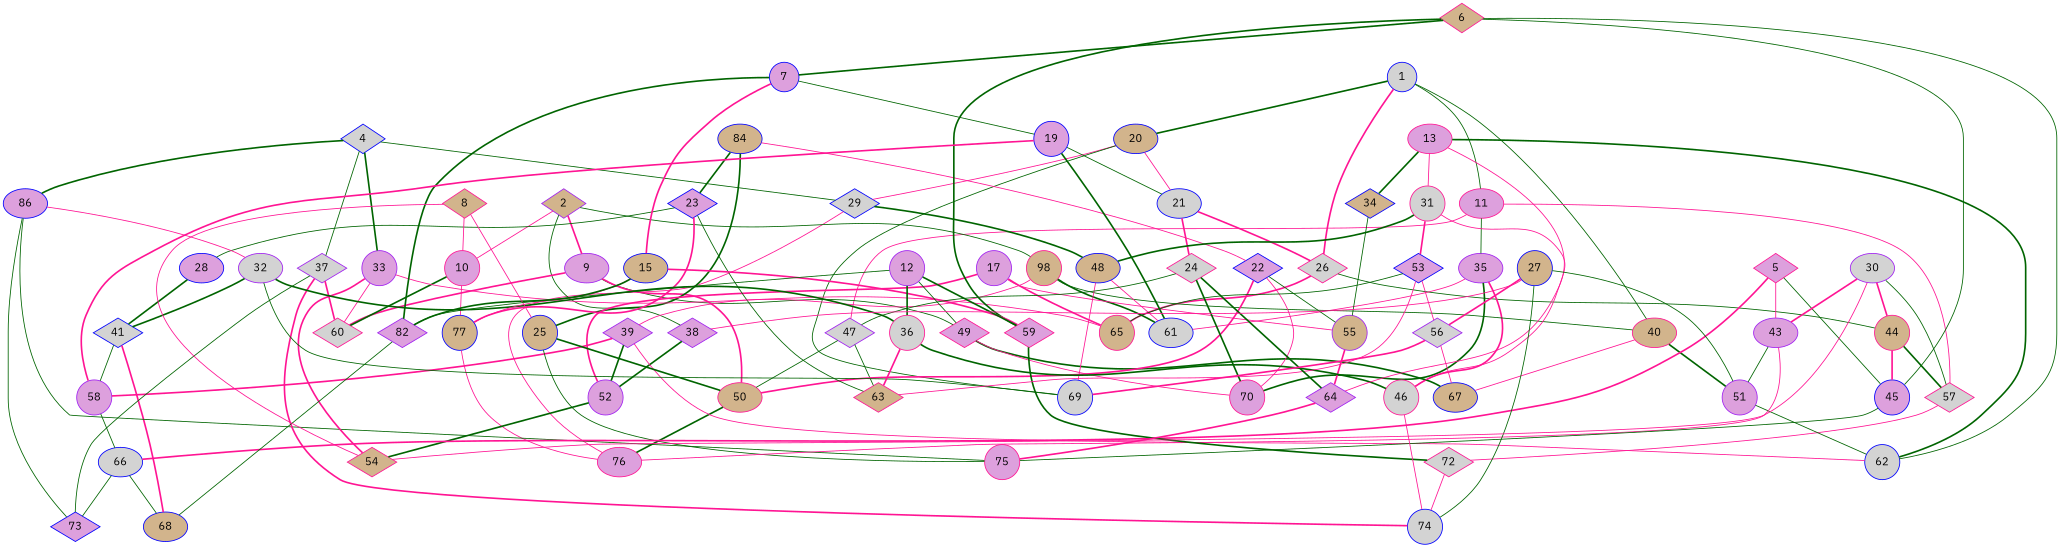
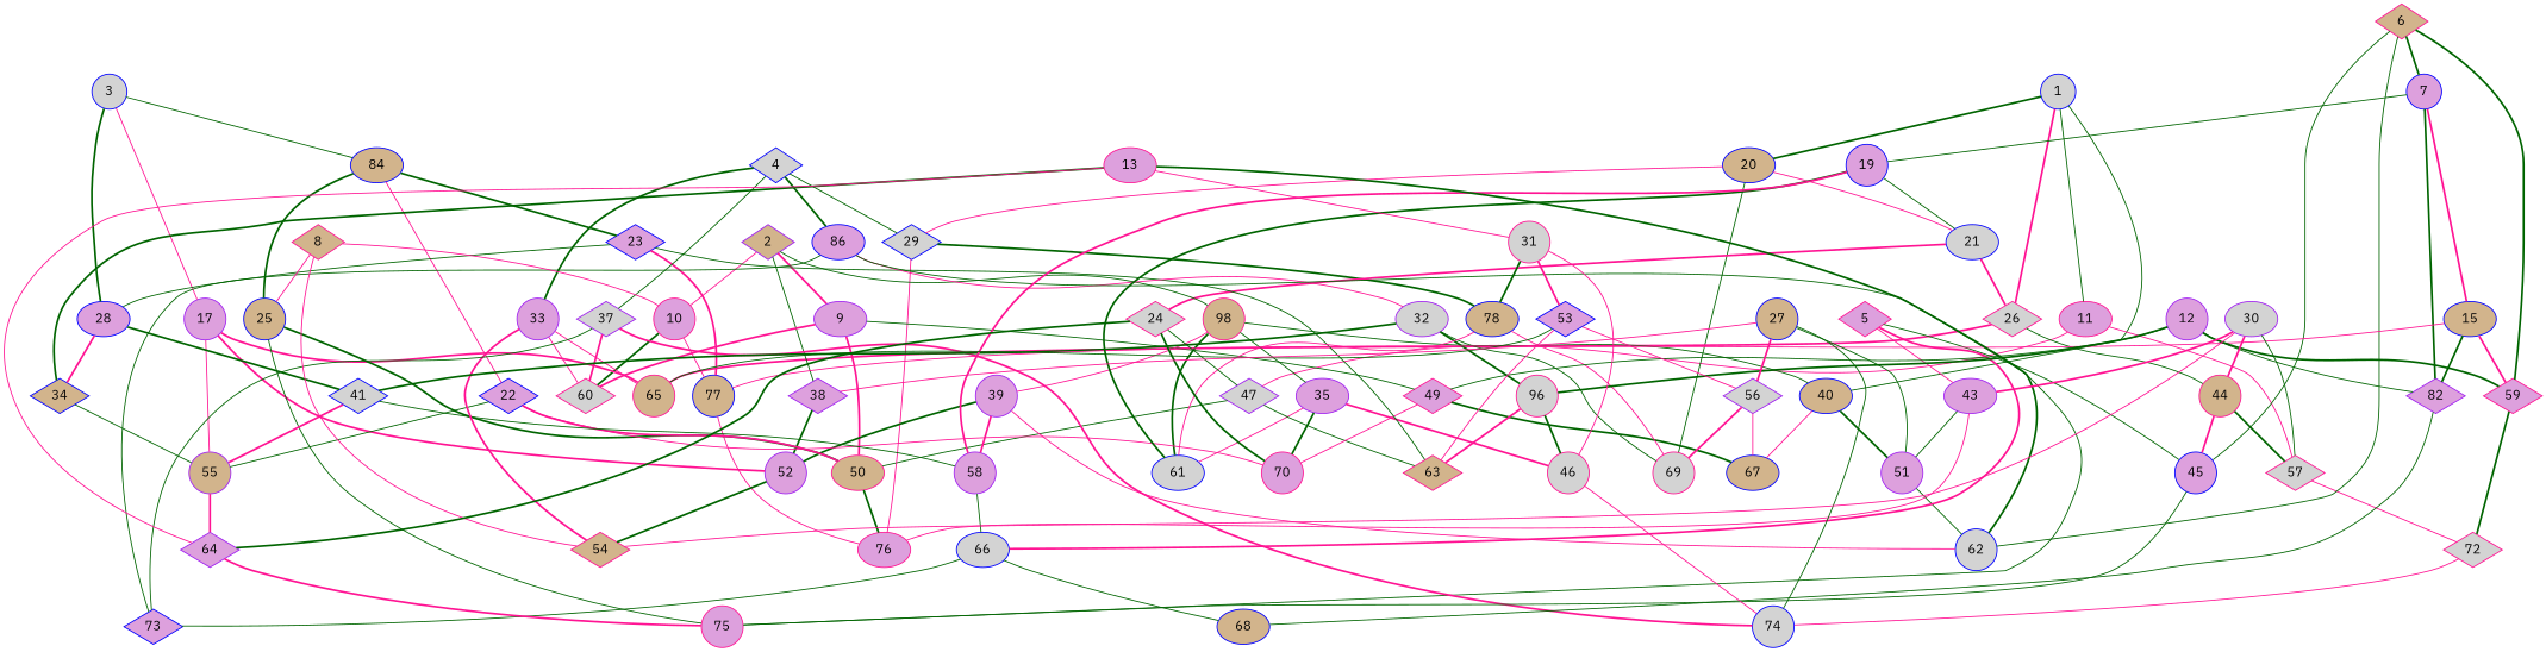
  graph {
    fontname="IBM Plex Sans"
    node [color=blue fillcolor=plum fontname="IBM Plex Sans" shape=circle style=filled]
    edge [color=darkgreen fontname="IBM Plex Sans" style=solid]
    1 [fillcolor=lightgrey]
    11 [color=deeppink shape=ellipse]
    20 [fillcolor=tan shape=ellipse]
    26 [color=deeppink fillcolor=lightgrey shape=diamond]
-   40 [color=deeppink fillcolor=tan shape=ellipse]
+   40 [fillcolor=tan shape=ellipse]
    35 [color=purple shape=ellipse]
    47 [color=purple fillcolor=lightgrey shape=diamond]
    57 [color=deeppink fillcolor=lightgrey shape=diamond]
    29 [fillcolor=lightgrey shape=diamond]
    21 [fillcolor=lightgrey shape=ellipse]
-   69 [fillcolor=lightgrey]
+   69 [color=deeppink fillcolor=lightgrey]
    65 [color=deeppink fillcolor=tan]
    44 [color=deeppink fillcolor=tan]
    67 [fillcolor=tan shape=ellipse]
    51 [color=purple]
    2 [color=purple fillcolor=tan shape=diamond]
    9 [color=purple shape=ellipse]
    10 [color=deeppink]
    n19 [color=deeppink fillcolor=tan label=98]
    38 [color=purple shape=diamond]
    49 [color=deeppink shape=diamond]
    60 [color=deeppink fillcolor=lightgrey shape=diamond]
    50 [color=deeppink fillcolor=tan shape=ellipse]
    n24 [fillcolor=tan label=77]
-   39 [color=purple shape=diamond]
+   39 [color=purple]
    61 [fillcolor=lightgrey shape=ellipse]
    52 [color=purple]
+   3 [fillcolor=lightgrey]
    n29 [fillcolor=tan label=84 shape=ellipse]
    17 [color=purple]
    28 [shape=ellipse]
    25 [fillcolor=tan]
    22 [shape=diamond]
    23 [shape=diamond]
    55 [color=purple fillcolor=tan]
    34 [fillcolor=tan shape=diamond]
    41 [fillcolor=lightgrey shape=diamond]
    73 [shape=diamond]
    4 [fillcolor=lightgrey shape=diamond]
    n40 [label=86 shape=ellipse]
    33 [color=purple]
    37 [color=purple fillcolor=lightgrey shape=diamond]
    32 [color=purple fillcolor=lightgrey shape=ellipse]
    75 [color=deeppink]
-   48 [fillcolor=tan shape=ellipse]
+   48 [fillcolor=tan shape=ellipse label=78]
    76 [color=deeppink shape=ellipse]
    54 [color=deeppink fillcolor=tan shape=diamond]
    74 [fillcolor=lightgrey]
    43 [color=purple shape=ellipse]
    5 [color=deeppink shape=diamond]
    45
    66 [fillcolor=lightgrey shape=ellipse]
    68 [fillcolor=tan shape=ellipse]
    6 [color=deeppink fillcolor=tan shape=diamond]
    7
    59 [color=deeppink shape=diamond]
    62 [fillcolor=lightgrey]
    15 [fillcolor=tan shape=ellipse]
    19
    n60 [color=purple label=82 shape=diamond]
    72 [color=deeppink fillcolor=lightgrey shape=diamond]
    58 [color=purple]
    8 [color=deeppink fillcolor=tan shape=diamond]
    70 [color=deeppink]
    46 [color=deeppink fillcolor=lightgrey]
    63 [color=deeppink fillcolor=tan shape=diamond]
    12 [color=purple]
-   36 [color=deeppink fillcolor=lightgrey]
+   36 [color=deeppink fillcolor=lightgrey label=96]
    13 [color=deeppink shape=ellipse]
    31 [color=deeppink fillcolor=lightgrey]
    64 [color=purple shape=diamond]
    53 [shape=diamond]
    24 [color=deeppink fillcolor=lightgrey shape=diamond]
    27 [fillcolor=tan]
    56 [color=purple fillcolor=lightgrey shape=diamond]
    30 [color=purple fillcolor=lightgrey shape=ellipse]
    1 -- 11
    1 -- 20 [style=bold]
    1 -- 26 [color=deeppink style=bold]
    1 -- 40
-   11 -- 35
+   n19 -- 35
    11 -- 47 [color=deeppink]
    11 -- 57 [color=deeppink]
    20 -- 29 [color=deeppink]
    20 -- 21 [color=deeppink]
    20 -- 69
    26 -- 65 [color=deeppink style=bold]
    26 -- 44
    40 -- 67 [color=deeppink]
    40 -- 51 [style=bold]
    35 -- 61 [color=deeppink]
    35 -- 70 [style=bold]
    35 -- 46 [color=deeppink style=bold]
    47 -- 50
    47 -- 63
    57 -- 72 [color=deeppink]
    29 -- 48 [style=bold]
    29 -- 76 [color=deeppink]
    21 -- 26 [color=deeppink style=bold]
    21 -- 24 [color=deeppink style=bold]
    44 -- 57 [style=bold]
    44 -- 45 [color=deeppink style=bold]
    51 -- 62
    2 -- 9 [color=deeppink style=bold]
    2 -- 10 [color=deeppink]
    2 -- n19
    2 -- 38
    9 -- 49
    9 -- 60 [color=deeppink style=bold]
    9 -- 50 [color=deeppink style=bold]
    10 -- 60 [style=bold]
    10 -- n24 [color=deeppink]
    n19 -- 40
    n19 -- 39 [color=deeppink]
    n19 -- 61 [style=bold]
    38 -- 52 [style=bold]
    49 -- 67 [style=bold]
    49 -- 70 [color=deeppink]
    50 -- 76 [style=bold]
    n24 -- 76 [color=deeppink]
    39 -- 52 [style=bold]
    39 -- 62 [color=deeppink]
    39 -- 58 [color=deeppink style=bold]
    52 -- 54 [style=bold]
+   3 -- n29
+   3 -- 17 [color=deeppink]
+   3 -- 28 [style=bold]
    n29 -- 25 [style=bold]
    n29 -- 22 [color=deeppink]
    n29 -- 23 [style=bold]
    17 -- 65 [color=deeppink style=bold]
    17 -- 52 [color=deeppink style=bold]
    17 -- 55 [color=deeppink]
+   28 -- 34 [color=deeppink style=bold]
    28 -- 41 [style=bold]
    25 -- 50 [style=bold]
    25 -- 75
    22 -- 50 [color=deeppink style=bold]
    22 -- 55
    22 -- 70 [color=deeppink]
    23 -- n24 [color=deeppink style=bold]
    23 -- 28
    23 -- 63
    55 -- 64 [color=deeppink style=bold]
    34 -- 55
-   41 -- 68 [color=deeppink style=bold]
+   41 -- 55 [color=deeppink style=bold]
    41 -- 58
    4 -- 29
    4 -- n40 [style=bold]
    4 -- 33 [style=bold]
    4 -- 37
    n40 -- 73
    n40 -- 32 [color=deeppink]
    n40 -- 75
    33 -- 65 [color=deeppink]
    33 -- 60 [color=deeppink]
    33 -- 54 [color=deeppink style=bold]
    37 -- 60 [color=deeppink style=bold]
    37 -- 73
    37 -- 74 [color=deeppink style=bold]
    32 -- 69
    32 -- 41 [style=bold]
    32 -- 36 [style=bold]
    48 -- 69 [color=deeppink]
    48 -- 61 [color=deeppink]
    43 -- 51
    43 -- 76 [color=deeppink]
    5 -- 43 [color=deeppink]
    5 -- 45
    5 -- 66 [color=deeppink style=bold]
    45 -- 75
    66 -- 73
    66 -- 68
    6 -- 45
    6 -- 7 [style=bold]
    6 -- 59 [style=bold]
    6 -- 62
    7 -- 15 [color=deeppink style=bold]
    7 -- 19
    7 -- n60 [style=bold]
    59 -- 72 [style=bold]
    15 -- n24 [color=deeppink]
    15 -- 59 [color=deeppink style=bold]
    15 -- n60 [style=bold]
    19 -- 21
    19 -- 61 [style=bold]
    19 -- 58 [color=deeppink style=bold]
    n60 -- 68
    72 -- 74 [color=deeppink]
    58 -- 66
    8 -- 10 [color=deeppink]
    8 -- 25 [color=deeppink]
    8 -- 54 [color=deeppink]
    46 -- 74 [color=deeppink]
    12 -- 49
    12 -- 59 [style=bold]
    12 -- n60
    12 -- 36 [style=bold]
    36 -- 46 [style=bold]
    36 -- 63 [color=deeppink style=bold]
    13 -- 34 [style=bold]
    13 -- 62 [style=bold]
    13 -- 31 [color=deeppink]
    13 -- 64 [color=deeppink]
    31 -- 48 [style=bold]
    31 -- 46 [color=deeppink]
    31 -- 53 [color=deeppink style=bold]
    64 -- 75 [color=deeppink style=bold]
    53 -- 65
    53 -- 63 [color=deeppink]
    53 -- 56 [color=deeppink]
    24 -- 47
    24 -- 70 [style=bold]
    24 -- 64 [style=bold]
    27 -- 51
    27 -- 38 [color=deeppink]
    27 -- 74
    27 -- 56 [color=deeppink style=bold]
    56 -- 69 [color=deeppink style=bold]
    56 -- 67 [color=deeppink]
    30 -- 57
    30 -- 44 [color=deeppink style=bold]
    30 -- 54 [color=deeppink]
    30 -- 43 [color=deeppink style=bold]
  }
